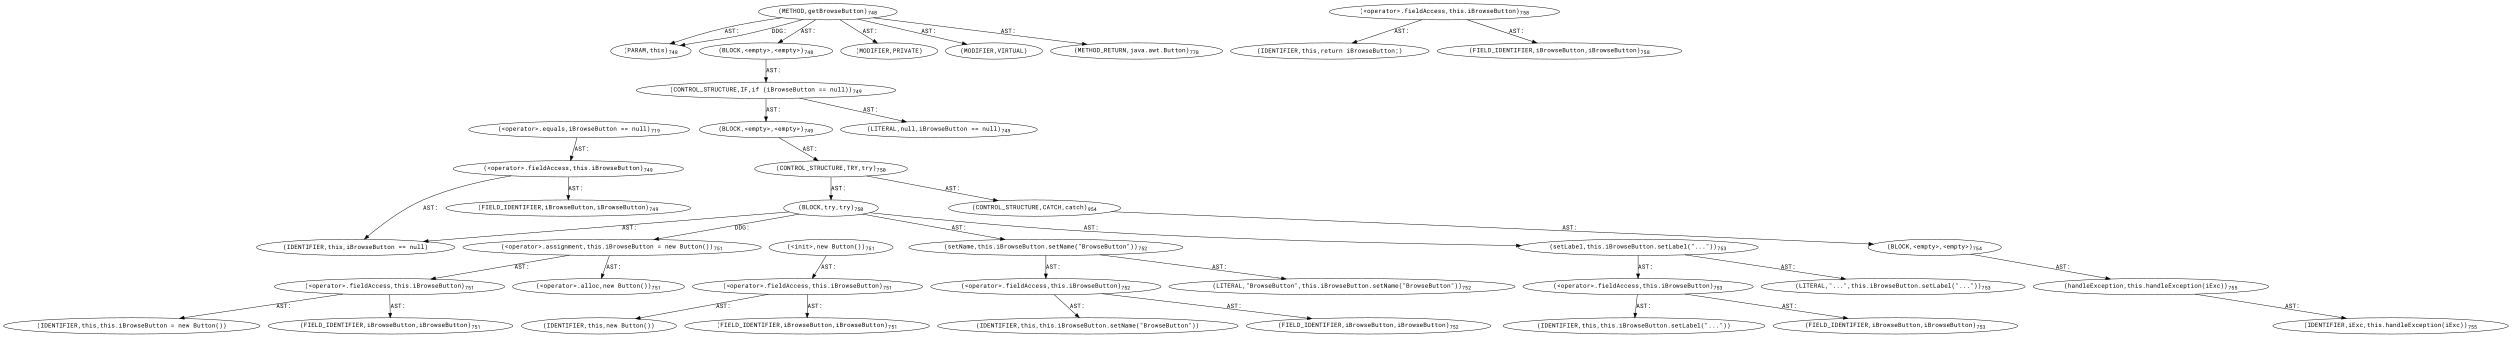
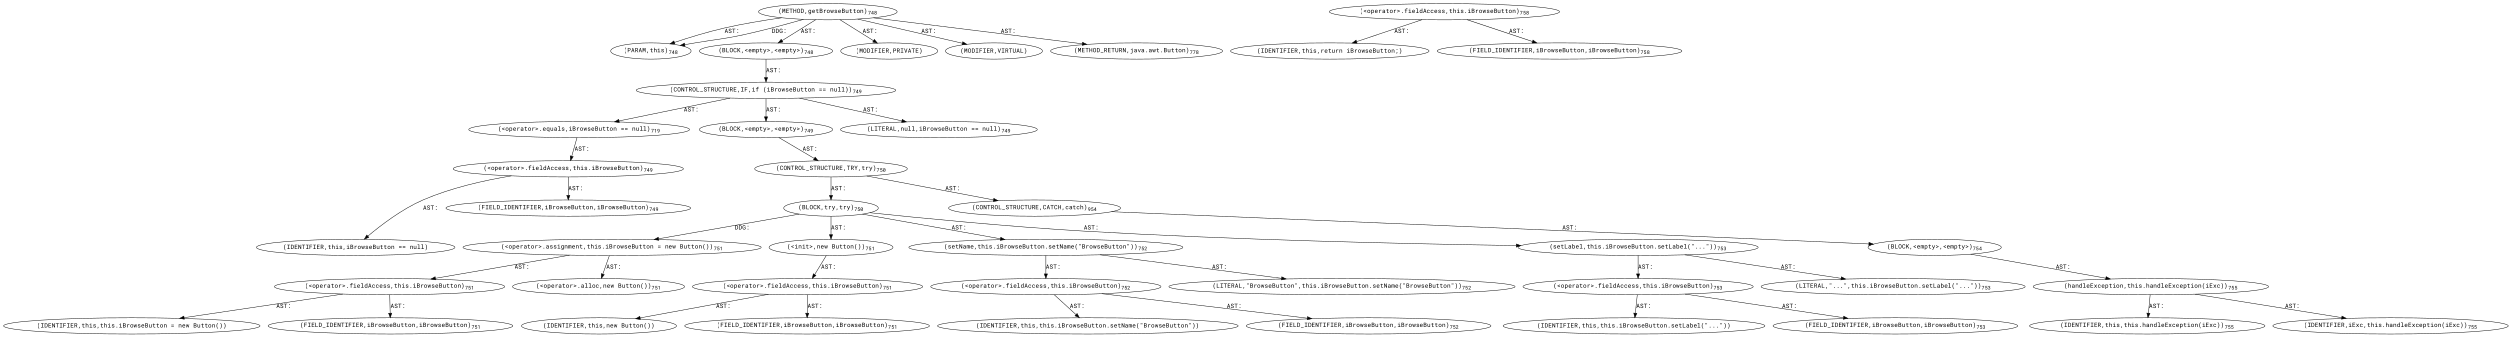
  digraph {
    fontname="Roboto Mono"
    node [fontname="Roboto Mono"]
    edge [fontname="Roboto Mono"]
    n1 [label=<(METHOD,getBrowseButton)<SUB>748</SUB>>]
    n2 [label=<(PARAM,this)<SUB>748</SUB>>]
    n3 [label=<(BLOCK,&lt;empty&gt;,&lt;empty&gt;)<SUB>748</SUB>>]
    n4 [label=<(MODIFIER,PRIVATE)>]
    n5 [label=<(MODIFIER,VIRTUAL)>]
    n6 [label=<(METHOD_RETURN,java.awt.Button)<SUB>778</SUB>>]
    n7 [label=<(CONTROL_STRUCTURE,IF,if (iBrowseButton == null))<SUB>749</SUB>>]
    n8 [label=<(&lt;operator&gt;.equals,iBrowseButton == null)<SUB>719</SUB>>]
    n9 [label=<(BLOCK,&lt;empty&gt;,&lt;empty&gt;)<SUB>749</SUB>>]
    n10 [label=<(LITERAL,null,iBrowseButton == null)<SUB>749</SUB>>]
    n11 [label=<(&lt;operator&gt;.fieldAccess,this.iBrowseButton)<SUB>749</SUB>>]
    n12 [label=<(CONTROL_STRUCTURE,TRY,try)<SUB>750</SUB>>]
    n13 [label=<(IDENTIFIER,this,iBrowseButton == null)>]
    n14 [label=<(FIELD_IDENTIFIER,iBrowseButton,iBrowseButton)<SUB>749</SUB>>]
    n15 [label=<(BLOCK,try,try)<SUB>750</SUB>>]
    n16 [label=<(CONTROL_STRUCTURE,CATCH,catch)<SUB>954</SUB>>]
    n17 [label=<(&lt;operator&gt;.assignment,this.iBrowseButton = new Button())<SUB>751</SUB>>]
    n18 [label=<(&lt;init&gt;,new Button())<SUB>751</SUB>>]
    n19 [label=<(setName,this.iBrowseButton.setName(&quot;BrowseButton&quot;))<SUB>752</SUB>>]
    n20 [label=<(setLabel,this.iBrowseButton.setLabel(&quot;...&quot;))<SUB>753</SUB>>]
    n21 [label=<(BLOCK,&lt;empty&gt;,&lt;empty&gt;)<SUB>754</SUB>>]
    n22 [label=<(&lt;operator&gt;.fieldAccess,this.iBrowseButton)<SUB>751</SUB>>]
    n23 [label=<(&lt;operator&gt;.alloc,new Button())<SUB>751</SUB>>]
    n24 [label=<(&lt;operator&gt;.fieldAccess,this.iBrowseButton)<SUB>751</SUB>>]
    n25 [label=<(&lt;operator&gt;.fieldAccess,this.iBrowseButton)<SUB>752</SUB>>]
    n26 [label=<(LITERAL,&quot;BrowseButton&quot;,this.iBrowseButton.setName(&quot;BrowseButton&quot;))<SUB>752</SUB>>]
    n27 [label=<(&lt;operator&gt;.fieldAccess,this.iBrowseButton)<SUB>753</SUB>>]
    n28 [label=<(LITERAL,&quot;...&quot;,this.iBrowseButton.setLabel(&quot;...&quot;))<SUB>753</SUB>>]
    n29 [label=<(IDENTIFIER,this,this.iBrowseButton = new Button())>]
    n30 [label=<(FIELD_IDENTIFIER,iBrowseButton,iBrowseButton)<SUB>751</SUB>>]
    n31 [label=<(IDENTIFIER,this,new Button())>]
    n32 [label=<(FIELD_IDENTIFIER,iBrowseButton,iBrowseButton)<SUB>751</SUB>>]
    n33 [label=<(IDENTIFIER,this,this.iBrowseButton.setName(&quot;BrowseButton&quot;))>]
    n34 [label=<(FIELD_IDENTIFIER,iBrowseButton,iBrowseButton)<SUB>752</SUB>>]
    n35 [label=<(IDENTIFIER,this,this.iBrowseButton.setLabel(&quot;...&quot;))>]
    n36 [label=<(FIELD_IDENTIFIER,iBrowseButton,iBrowseButton)<SUB>753</SUB>>]
    n37 [label=<(handleException,this.handleException(iExc))<SUB>755</SUB>>]
+   n38 [label=<(IDENTIFIER,this,this.handleException(iExc))<SUB>755</SUB>>]
    n39 [label=<(IDENTIFIER,iExc,this.handleException(iExc))<SUB>755</SUB>>]
    n40 [label=<(&lt;operator&gt;.fieldAccess,this.iBrowseButton)<SUB>758</SUB>>]
    n41 [label=<(IDENTIFIER,this,return iBrowseButton;)>]
    n42 [label=<(FIELD_IDENTIFIER,iBrowseButton,iBrowseButton)<SUB>758</SUB>>]
    n1 -> n2 [label="AST: "]
    n1 -> n2 [label="DDG: "]
    n1 -> n3 [label="AST: "]
    n1 -> n4 [label="AST: "]
    n1 -> n5 [label="AST: "]
    n1 -> n6 [label="AST: "]
    n3 -> n7 [label="AST: "]
+   n7 -> n8 [label="AST: "]
    n7 -> n9 [label="AST: "]
    n7 -> n10 [label="AST: "]
    n8 -> n11 [label="AST: "]
    n9 -> n12 [label="AST: "]
    n11 -> n13 [label="AST: "]
    n11 -> n14 [label="AST: "]
    n12 -> n15 [label="AST: "]
    n12 -> n16 [label="AST: "]
    n15 -> n17 [label="DDG: "]
-   n15 -> n13 [label="AST: "]
+   n15 -> n18 [label="AST: "]
    n15 -> n19 [label="AST: "]
    n15 -> n20 [label="AST: "]
    n16 -> n21 [label="AST: "]
    n17 -> n22 [label="AST: "]
    n17 -> n23 [label="AST: "]
    n18 -> n24 [label="AST: "]
    n19 -> n25 [label="AST: "]
    n19 -> n26 [label="AST: "]
    n20 -> n27 [label="AST: "]
    n20 -> n28 [label="AST: "]
    n21 -> n37 [label="AST: "]
    n22 -> n29 [label="AST: "]
    n22 -> n30 [label="AST: "]
    n24 -> n31 [label="AST: "]
    n24 -> n32 [label="AST: "]
    n25 -> n33 [label="AST: "]
    n25 -> n34 [label="AST: "]
    n27 -> n35 [label="AST: "]
    n27 -> n36 [label="AST: "]
+   n37 -> n38 [label="AST: "]
    n37 -> n39 [label="AST: "]
    n40 -> n41 [label="AST: "]
    n40 -> n42 [label="AST: "]
  }
